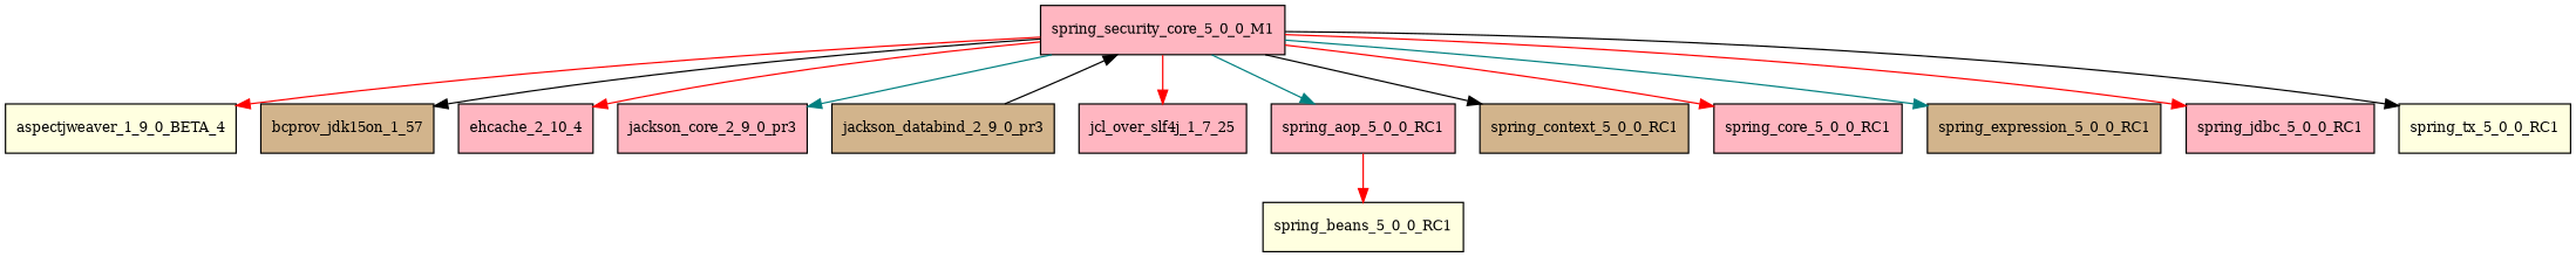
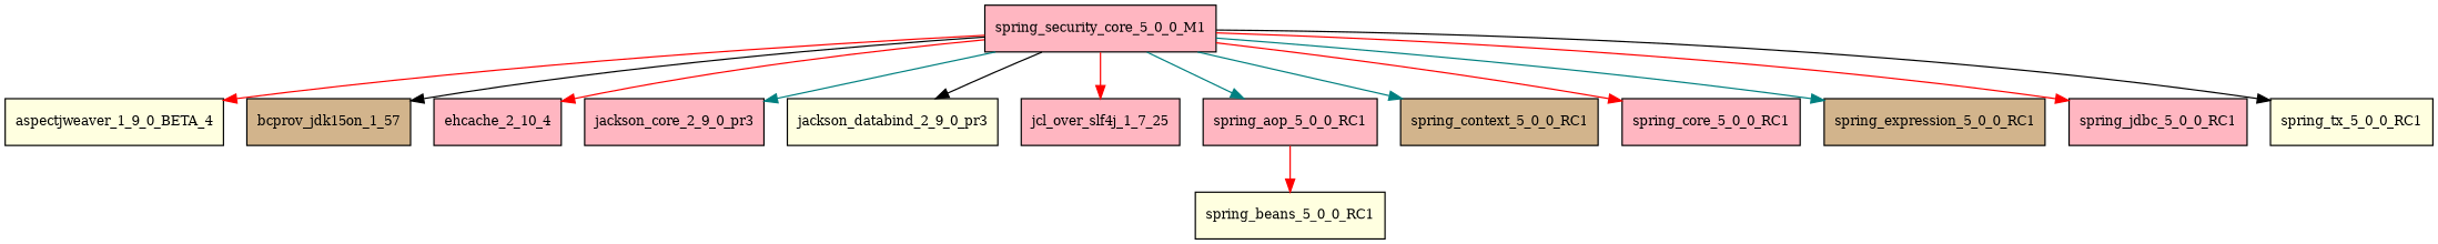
  digraph {
    node [fillcolor=lightpink fontsize=10.0 shape=box style=filled]
    edge [color=red]
    aspectjweaver_1_9_0_BETA_4 [fillcolor=lightyellow]
    spring_security_core_5_0_0_M1
    bcprov_jdk15on_1_57 [fillcolor=tan]
    ehcache_2_10_4
    jackson_core_2_9_0_pr3
-   jackson_databind_2_9_0_pr3 [fillcolor=tan]
+   jackson_databind_2_9_0_pr3 [fillcolor=lightyellow]
    jcl_over_slf4j_1_7_25
    spring_aop_5_0_0_RC1
    spring_context_5_0_0_RC1 [fillcolor=tan]
    spring_core_5_0_0_RC1
    spring_expression_5_0_0_RC1 [fillcolor=tan]
    spring_jdbc_5_0_0_RC1
    spring_tx_5_0_0_RC1 [fillcolor=lightyellow]
    spring_beans_5_0_0_RC1 [fillcolor=lightyellow]
    spring_security_core_5_0_0_M1 -> aspectjweaver_1_9_0_BETA_4
    spring_security_core_5_0_0_M1 -> bcprov_jdk15on_1_57 [color=black]
    spring_security_core_5_0_0_M1 -> ehcache_2_10_4
    spring_security_core_5_0_0_M1 -> jackson_core_2_9_0_pr3 [color=teal]
-   jackson_databind_2_9_0_pr3 -> spring_security_core_5_0_0_M1 [color=black]
+   spring_security_core_5_0_0_M1 -> jackson_databind_2_9_0_pr3 [color=black]
    spring_security_core_5_0_0_M1 -> jcl_over_slf4j_1_7_25
    spring_security_core_5_0_0_M1 -> spring_aop_5_0_0_RC1 [color=teal]
-   spring_security_core_5_0_0_M1 -> spring_context_5_0_0_RC1 [color=black]
+   spring_security_core_5_0_0_M1 -> spring_context_5_0_0_RC1 [color=teal]
    spring_security_core_5_0_0_M1 -> spring_core_5_0_0_RC1
    spring_security_core_5_0_0_M1 -> spring_expression_5_0_0_RC1 [color=teal]
    spring_security_core_5_0_0_M1 -> spring_jdbc_5_0_0_RC1
    spring_security_core_5_0_0_M1 -> spring_tx_5_0_0_RC1 [color=black]
    spring_aop_5_0_0_RC1 -> spring_beans_5_0_0_RC1
  }
